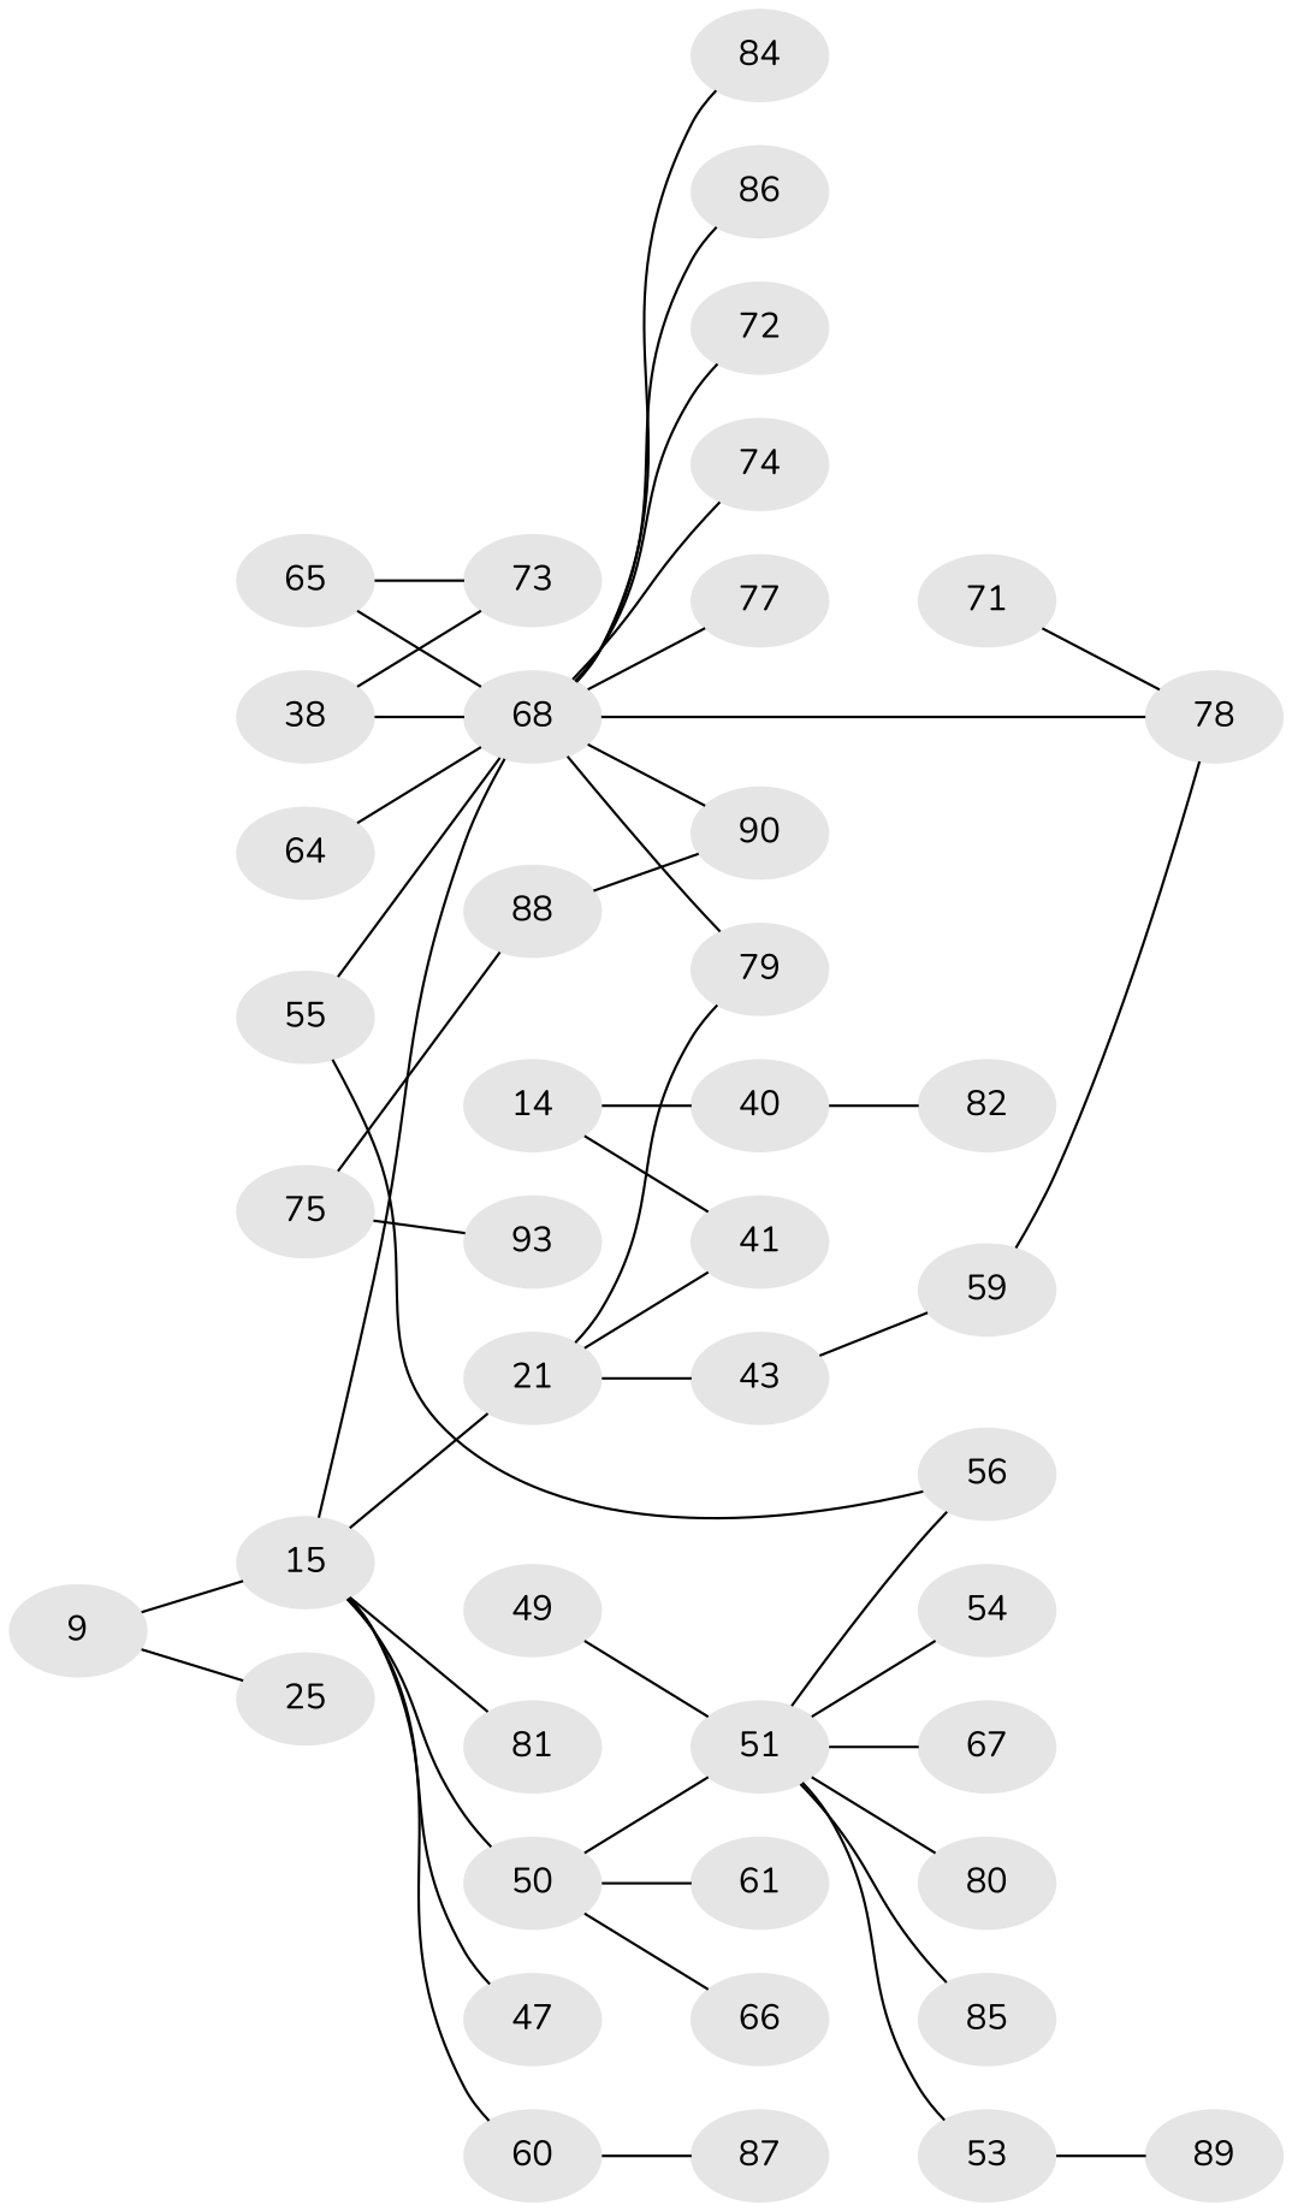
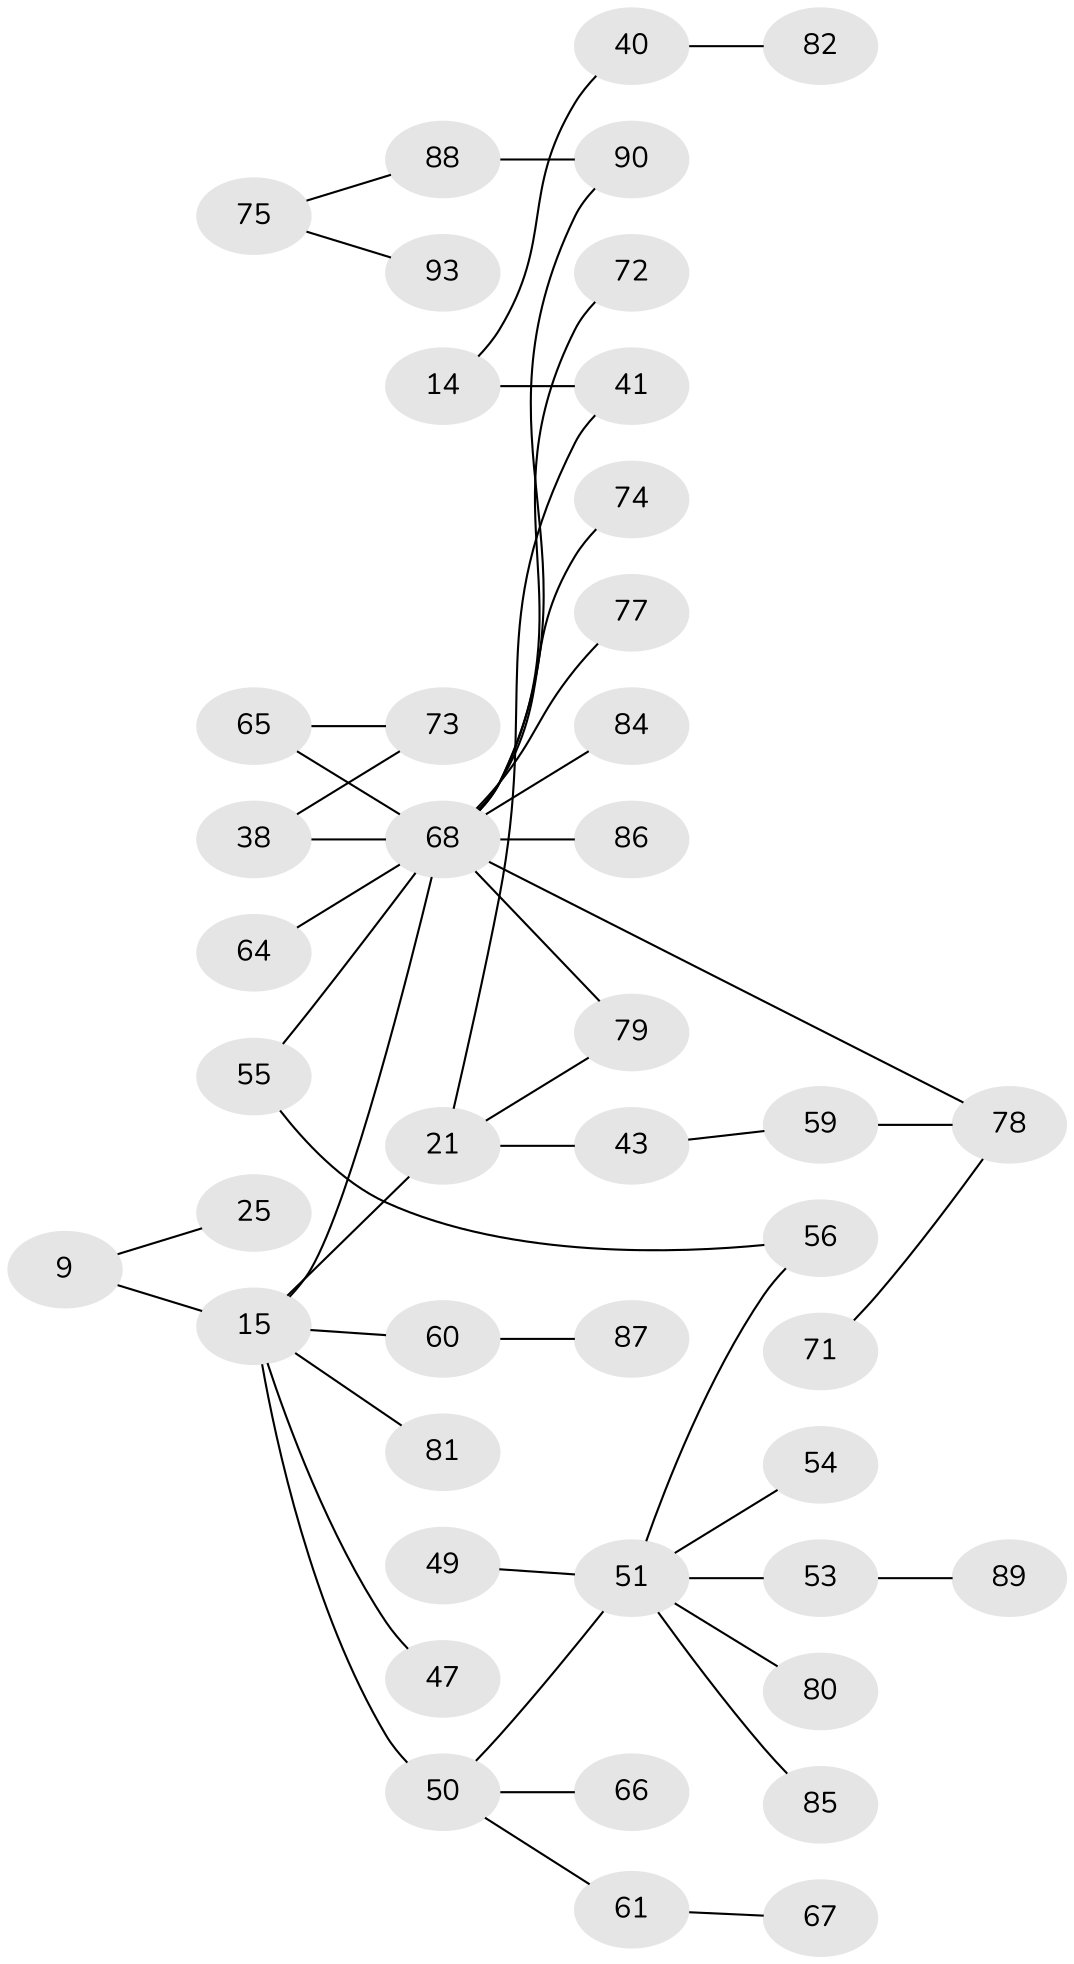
  graph {
    fontname=Nunito
    rankdir=LR
    node [color=gray90 fontname=Nunito style=filled]
    edge [fontname=Nunito]
    15 [super="+3+4"]
    21 [super="+8"]
    47
    50 [super="+7+19+31+33"]
    60 [super="+57"]
    68 [super="+44+62+48+46+32"]
    81 [super="+45"]
    9
    25
    14
    40
    41 [super="+13"]
    82
    43
    79 [super="+58"]
    51 [super="+35+36+37"]
    61
    66
    87
    78 [super="+70"]
    72
    74
    77
    84
    86
    90 [super="+63"]
    59
    38
    73
    53
    54
    56
    67
    80
    85
    49
    89
    55
    64
    65
    71
    n42 [label=93]
    75
    88 [super="+69"]
    15 -- 21 [weight=2]
    15 -- 47
    15 -- 50
    15 -- 60
    15 -- 68 [weight=2]
    15 -- 81
    21 -- 41
    21 -- 43
    21 -- 79
    50 -- 51
    50 -- 61
    50 -- 66
    60 -- 87
    68 -- 79
    68 -- 78
    68 -- 72
    68 -- 74
    68 -- 77
    68 -- 84
    68 -- 86
    68 -- 90
    9 -- 15
    9 -- 25
    14 -- 40
    14 -- 41
    40 -- 82
    43 -- 59
    51 -- 53
    51 -- 54
    51 -- 56
-   51 -- 67
+   61 -- 67
    51 -- 80
    51 -- 85
    59 -- 78
    38 -- 68
    38 -- 73
    53 -- 89
    49 -- 51
    55 -- 68
    55 -- 56
    64 -- 68
    65 -- 68
    65 -- 73
    71 -- 78
    75 -- n42
    75 -- 88
    88 -- 90
  }
